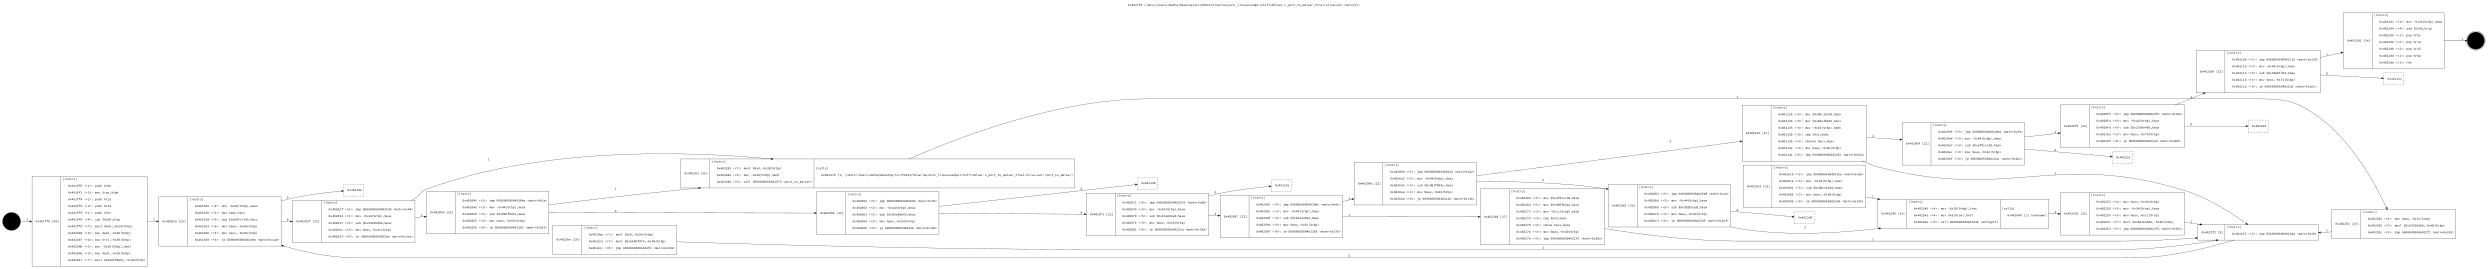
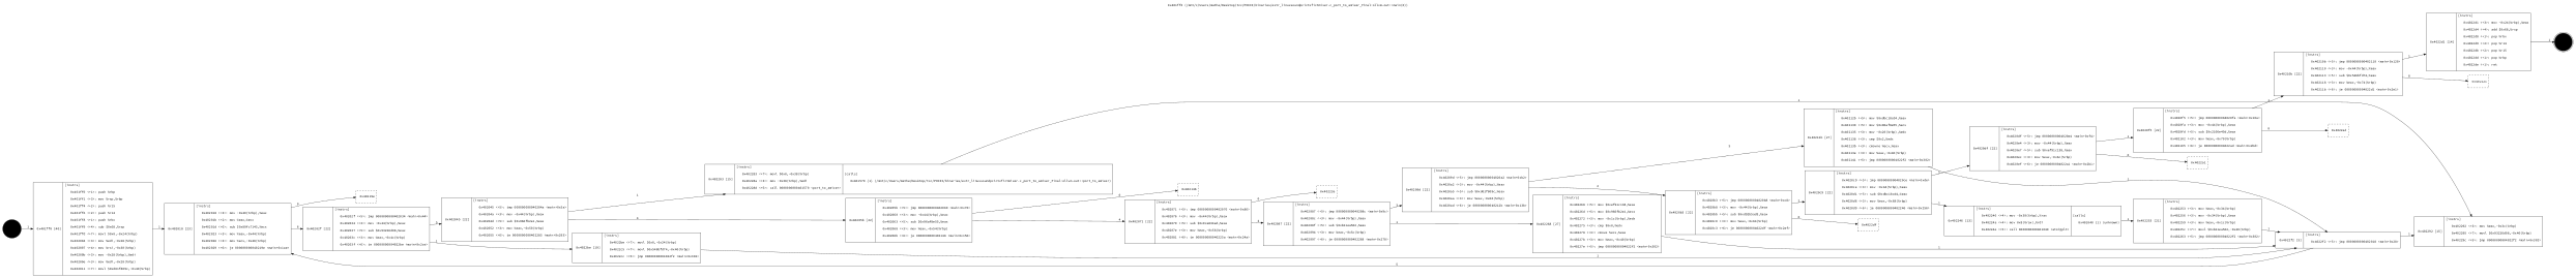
  digraph {
    fontname="Source Code Pro"
    label="0x401ff0 (/mnt/c/Users/mathe/Desktop/tcc/POCII/binaries/extr_linuxsoundpcictxfictmixer.c_port_to_amixer_Final-ollvm.out::main(0))"
    labelloc=t
    rankdir=LR
    node [fontname="Source Code Pro" shape=record]
    edge [fontname="Source Code Pro"]
    Entry [fillcolor=black height=0.3 shape=circle style=filled width=0.3]
    n2 [label="{\n     0x401ff0 [40]\l\n     | [instrs]\l\n     &nbsp;&nbsp;0x401ff0 \<+1\>: push %rbp\l\n     &nbsp;&nbsp;0x401ff1 \<+3\>: mov %rsp,%rbp\l\n     &nbsp;&nbsp;0x401ff4 \<+2\>: push %r15\l\n     &nbsp;&nbsp;0x401ff6 \<+2\>: push %r14\l\n     &nbsp;&nbsp;0x401ff8 \<+1\>: push %rbx\l\n     &nbsp;&nbsp;0x401ff9 \<+4\>: sub $0x68,%rsp\l\n     &nbsp;&nbsp;0x401ffd \<+7\>: movl $0x0,-0x24(%rbp)\l\n     &nbsp;&nbsp;0x402004 \<+3\>: mov %edi,-0x28(%rbp)\l\n     &nbsp;&nbsp;0x402007 \<+4\>: mov %rsi,-0x30(%rbp)\l\n     &nbsp;&nbsp;0x40200b \<+3\>: mov -0x28(%rbp),%edi\l\n     &nbsp;&nbsp;0x40200e \<+3\>: mov %edi,-0x20(%rbp)\l\n     &nbsp;&nbsp;0x402011 \<+7\>: movl $0xd61f809c,-0x40(%rbp)\l\n  }"]
    n3 [label="{\n     0x402018 [23]\l\n     | [instrs]\l\n     &nbsp;&nbsp;0x402018 \<+3\>: mov -0x40(%rbp),%eax\l\n     &nbsp;&nbsp;0x40201b \<+2\>: mov %eax,%ecx\l\n     &nbsp;&nbsp;0x40201d \<+6\>: sub $0x89fc7143,%ecx\l\n     &nbsp;&nbsp;0x402023 \<+3\>: mov %eax,-0x44(%rbp)\l\n     &nbsp;&nbsp;0x402026 \<+3\>: mov %ecx,-0x48(%rbp)\l\n     &nbsp;&nbsp;0x402029 \<+6\>: je 000000000040219e \<main+0x1ae\>\l\n  }"]
    n4 [label="{\n     0x40219e\l\n  }" style=dashed]
    n5 [label="{\n     0x40202f [22]\l\n     | [instrs]\l\n     &nbsp;&nbsp;0x40202f \<+5\>: jmp 0000000000402034 \<main+0x44\>\l\n     &nbsp;&nbsp;0x402034 \<+3\>: mov -0x44(%rbp),%eax\l\n     &nbsp;&nbsp;0x402037 \<+5\>: sub $0x93226d08,%eax\l\n     &nbsp;&nbsp;0x40203c \<+3\>: mov %eax,-0x4c(%rbp)\l\n     &nbsp;&nbsp;0x40203f \<+6\>: je 00000000004022be \<main+0x2ce\>\l\n  }"]
    n6 [label="{\n     0x4022be [19]\l\n     | [instrs]\l\n     &nbsp;&nbsp;0x4022be \<+7\>: movl $0x0,-0x24(%rbp)\l\n     &nbsp;&nbsp;0x4022c5 \<+7\>: movl $0x546bfd74,-0x40(%rbp)\l\n     &nbsp;&nbsp;0x4022cc \<+5\>: jmp 00000000004022f2 \<main+0x302\>\l\n  }"]
    n7 [label="{\n     0x402045 [22]\l\n     | [instrs]\l\n     &nbsp;&nbsp;0x402045 \<+5\>: jmp 000000000040204a \<main+0x5a\>\l\n     &nbsp;&nbsp;0x40204a \<+3\>: mov -0x44(%rbp),%eax\l\n     &nbsp;&nbsp;0x40204d \<+5\>: sub $0x966fb2e1,%eax\l\n     &nbsp;&nbsp;0x402052 \<+3\>: mov %eax,-0x50(%rbp)\l\n     &nbsp;&nbsp;0x402055 \<+6\>: je 0000000000402283 \<main+0x293\>\l\n  }"]
    n8 [label="{\n     0x4022f2 [5]\l\n     | [instrs]\l\n     &nbsp;&nbsp;0x4022f2 \<+5\>: jmp 0000000000402018 \<main+0x28\>\l\n  }"]
    n9 [label="{\n     0x402283 [15]\l\n     | [instrs]\l\n     &nbsp;&nbsp;0x402283 \<+7\>: movl $0x0,-0x38(%rbp)\l\n     &nbsp;&nbsp;0x40228a \<+3\>: mov -0x38(%rbp),%edi\l\n     &nbsp;&nbsp;0x40228d \<+5\>: call 0000000000401570 \<port_to_amixer\>\l\n     | [calls]\l\n     &nbsp;&nbsp;0x401570 \{1\} (/mnt/c/Users/mathe/Desktop/tcc/POCII/binaries/extr_linuxsoundpcictxfictmixer.c_port_to_amixer_Final-ollvm.out::port_to_amixer)\l\n  }"]
    n10 [label="{\n     0x40205b [22]\l\n     | [instrs]\l\n     &nbsp;&nbsp;0x40205b \<+5\>: jmp 0000000000402060 \<main+0x70\>\l\n     &nbsp;&nbsp;0x402060 \<+3\>: mov -0x44(%rbp),%eax\l\n     &nbsp;&nbsp;0x402063 \<+5\>: sub $0x96af8e55,%eax\l\n     &nbsp;&nbsp;0x402068 \<+3\>: mov %eax,-0x54(%rbp)\l\n     &nbsp;&nbsp;0x40206b \<+6\>: je 0000000000402146 \<main+0x156\>\l\n  }"]
    Exit [fillcolor=black height=0.3 peripheries=2 shape=circle style=filled width=0.3]
    n12 [label="{\n     0x402292 [15]\l\n     | [instrs]\l\n     &nbsp;&nbsp;0x402292 \<+3\>: mov %eax,-0x3c(%rbp)\l\n     &nbsp;&nbsp;0x402295 \<+7\>: movl $0x93226d08,-0x40(%rbp)\l\n     &nbsp;&nbsp;0x40229c \<+5\>: jmp 00000000004022f2 \<main+0x302\>\l\n  }"]
    n13 [label="{\n     0x402146\l\n  }" style=dashed]
    n14 [label="{\n     0x402071 [22]\l\n     | [instrs]\l\n     &nbsp;&nbsp;0x402071 \<+5\>: jmp 0000000000402076 \<main+0x86\>\l\n     &nbsp;&nbsp;0x402076 \<+3\>: mov -0x44(%rbp),%eax\l\n     &nbsp;&nbsp;0x402079 \<+5\>: sub $0x9ca834ed,%eax\l\n     &nbsp;&nbsp;0x40207e \<+3\>: mov %eax,-0x58(%rbp)\l\n     &nbsp;&nbsp;0x402081 \<+6\>: je 000000000040223a \<main+0x24a\>\l\n  }"]
    n15 [label="{\n     0x402121\l\n  }" style=dashed]
    n16 [label="{\n     0x40223a\l\n  }" style=dashed]
    n17 [label="{\n     0x402087 [22]\l\n     | [instrs]\l\n     &nbsp;&nbsp;0x402087 \<+5\>: jmp 000000000040208c \<main+0x9c\>\l\n     &nbsp;&nbsp;0x40208c \<+3\>: mov -0x44(%rbp),%eax\l\n     &nbsp;&nbsp;0x40208f \<+5\>: sub $0xb21ea502,%eax\l\n     &nbsp;&nbsp;0x402094 \<+3\>: mov %eax,-0x5c(%rbp)\l\n     &nbsp;&nbsp;0x402097 \<+6\>: je 0000000000402268 \<main+0x278\>\l\n  }"]
    n18 [label="{\n     0x4022d1 [14]\l\n     | [instrs]\l\n     &nbsp;&nbsp;0x4022d1 \<+3\>: mov -0x24(%rbp),%eax\l\n     &nbsp;&nbsp;0x4022d4 \<+4\>: add $0x68,%rsp\l\n     &nbsp;&nbsp;0x4022d8 \<+1\>: pop %rbx\l\n     &nbsp;&nbsp;0x4022d9 \<+2\>: pop %r14\l\n     &nbsp;&nbsp;0x4022db \<+2\>: pop %r15\l\n     &nbsp;&nbsp;0x4022dd \<+1\>: pop %rbp\l\n     &nbsp;&nbsp;0x4022de \<+1\>: ret\l\n  }"]
    n19 [label="{\n     0x402268 [27]\l\n     | [instrs]\l\n     &nbsp;&nbsp;0x402268 \<+5\>: mov $0xef91c138,%eax\l\n     &nbsp;&nbsp;0x40226d \<+5\>: mov $0x966fb2e1,%ecx\l\n     &nbsp;&nbsp;0x402272 \<+3\>: mov -0x1c(%rbp),%edx\l\n     &nbsp;&nbsp;0x402275 \<+3\>: cmp $0x0,%edx\l\n     &nbsp;&nbsp;0x402278 \<+3\>: cmove %ecx,%eax\l\n     &nbsp;&nbsp;0x40227b \<+3\>: mov %eax,-0x40(%rbp)\l\n     &nbsp;&nbsp;0x40227e \<+5\>: jmp 00000000004022f2 \<main+0x302\>\l\n  }"]
    n20 [label="{\n     0x40209d [22]\l\n     | [instrs]\l\n     &nbsp;&nbsp;0x40209d \<+5\>: jmp 00000000004020a2 \<main+0xb2\>\l\n     &nbsp;&nbsp;0x4020a2 \<+3\>: mov -0x44(%rbp),%eax\l\n     &nbsp;&nbsp;0x4020a5 \<+5\>: sub $0xd61f809c,%eax\l\n     &nbsp;&nbsp;0x4020aa \<+3\>: mov %eax,-0x60(%rbp)\l\n     &nbsp;&nbsp;0x4020ad \<+6\>: je 000000000040212b \<main+0x13b\>\l\n  }"]
    n21 [label="{\n     0x40210b [22]\l\n     | [instrs]\l\n     &nbsp;&nbsp;0x40210b \<+5\>: jmp 0000000000402110 \<main+0x120\>\l\n     &nbsp;&nbsp;0x402110 \<+3\>: mov -0x44(%rbp),%eax\l\n     &nbsp;&nbsp;0x402113 \<+5\>: sub $0x546bfd74,%eax\l\n     &nbsp;&nbsp;0x402118 \<+3\>: mov %eax,-0x74(%rbp)\l\n     &nbsp;&nbsp;0x40211b \<+6\>: je 00000000004022d1 \<main+0x2e1\>\l\n  }"]
    n22 [label="{\n     0x40212b [27]\l\n     | [instrs]\l\n     &nbsp;&nbsp;0x40212b \<+5\>: mov $0xdbc18cd4,%eax\l\n     &nbsp;&nbsp;0x402130 \<+5\>: mov $0x96af8e55,%ecx\l\n     &nbsp;&nbsp;0x402135 \<+3\>: mov -0x20(%rbp),%edx\l\n     &nbsp;&nbsp;0x402138 \<+3\>: cmp $0x2,%edx\l\n     &nbsp;&nbsp;0x40213b \<+3\>: cmovne %ecx,%eax\l\n     &nbsp;&nbsp;0x40213e \<+3\>: mov %eax,-0x40(%rbp)\l\n     &nbsp;&nbsp;0x402141 \<+5\>: jmp 00000000004022f2 \<main+0x302\>\l\n  }"]
    n23 [label="{\n     0x4020b3 [22]\l\n     | [instrs]\l\n     &nbsp;&nbsp;0x4020b3 \<+5\>: jmp 00000000004020b8 \<main+0xc8\>\l\n     &nbsp;&nbsp;0x4020b8 \<+3\>: mov -0x44(%rbp),%eax\l\n     &nbsp;&nbsp;0x4020bb \<+5\>: sub $0xd92b5ad3,%eax\l\n     &nbsp;&nbsp;0x4020c0 \<+3\>: mov %eax,-0x64(%rbp)\l\n     &nbsp;&nbsp;0x4020c3 \<+6\>: je 00000000004022df \<main+0x2ef\>\l\n  }"]
    n24 [label="{\n     0x4022ad\l\n  }" style=dashed]
    n25 [label="{\n     0x4022df\l\n  }" style=dashed]
    n26 [label="{\n     0x4020c9 [22]\l\n     | [instrs]\l\n     &nbsp;&nbsp;0x4020c9 \<+5\>: jmp 00000000004020ce \<main+0xde\>\l\n     &nbsp;&nbsp;0x4020ce \<+3\>: mov -0x44(%rbp),%eax\l\n     &nbsp;&nbsp;0x4020d1 \<+5\>: sub $0xdbc18cd4,%eax\l\n     &nbsp;&nbsp;0x4020d6 \<+3\>: mov %eax,-0x68(%rbp)\l\n     &nbsp;&nbsp;0x4020d9 \<+6\>: je 0000000000402246 \<main+0x256\>\l\n  }"]
    n27 [label="{\n     0x4020f5 [22]\l\n     | [instrs]\l\n     &nbsp;&nbsp;0x4020f5 \<+5\>: jmp 00000000004020fa \<main+0x10a\>\l\n     &nbsp;&nbsp;0x4020fa \<+3\>: mov -0x44(%rbp),%eax\l\n     &nbsp;&nbsp;0x4020fd \<+5\>: sub $0x2106e45d,%eax\l\n     &nbsp;&nbsp;0x402102 \<+3\>: mov %eax,-0x70(%rbp)\l\n     &nbsp;&nbsp;0x402105 \<+6\>: je 00000000004022ad \<main+0x2bd\>\l\n  }"]
    n28 [label="{\n     0x402246 [13]\l\n     | [instrs]\l\n     &nbsp;&nbsp;0x402246 \<+4\>: mov -0x30(%rbp),%rax\l\n     &nbsp;&nbsp;0x40224a \<+4\>: mov 0x8(%rax),%rdi\l\n     &nbsp;&nbsp;0x40224e \<+5\>: call 0000000000401040 \<atoi@plt\>\l\n     | [calls]\l\n     &nbsp;&nbsp;0x401040 \{1\} (unknown)\l\n  }"]
    n29 [label="{\n     0x4020df [22]\l\n     | [instrs]\l\n     &nbsp;&nbsp;0x4020df \<+5\>: jmp 00000000004020e4 \<main+0xf4\>\l\n     &nbsp;&nbsp;0x4020e4 \<+3\>: mov -0x44(%rbp),%eax\l\n     &nbsp;&nbsp;0x4020e7 \<+5\>: sub $0xef91c138,%eax\l\n     &nbsp;&nbsp;0x4020ec \<+3\>: mov %eax,-0x6c(%rbp)\l\n     &nbsp;&nbsp;0x4020ef \<+6\>: je 00000000004022a1 \<main+0x2b1\>\l\n  }"]
    n30 [label="{\n     0x4022a1\l\n  }" style=dashed]
    n31 [label="{\n     0x402253 [21]\l\n     | [instrs]\l\n     &nbsp;&nbsp;0x402253 \<+3\>: mov %eax,-0x34(%rbp)\l\n     &nbsp;&nbsp;0x402256 \<+3\>: mov -0x34(%rbp),%eax\l\n     &nbsp;&nbsp;0x402259 \<+3\>: mov %eax,-0x1c(%rbp)\l\n     &nbsp;&nbsp;0x40225c \<+7\>: movl $0xb21ea502,-0x40(%rbp)\l\n     &nbsp;&nbsp;0x402263 \<+5\>: jmp 00000000004022f2 \<main+0x302\>\l\n  }"]
    Entry -> n2 [label=" 1"]
    n2 -> n3 [label=" 1"]
    n3 -> n4 [label=" 0"]
    n3 -> n5 [label=" 6"]
-   n5 -> n9 [label=" 1"]
+   n5 -> n6 [label=" 1"]
    n5 -> n7 [label=" 5"]
    n6 -> n8 [label=" 1"]
    n7 -> n9 [label=" 1"]
    n7 -> n10 [label=" 4"]
    n8 -> n3 [label=" 5"]
    n9 -> n12 [label=" 1"]
    n10 -> n13 [label=" 0"]
    n10 -> n14 [label=" 4"]
-   n12 -> n8 [label=" 1"]
+   n8 -> n12 [label=" 1"]
    n14 -> n16 [label=" 0"]
    n14 -> n17 [label=" 4"]
    n17 -> n19 [label=" 1"]
    n17 -> n20 [label=" 3"]
    n18 -> Exit [label=" 1"]
    n19 -> n8 [label=" 1"]
    n20 -> n22 [label=" 5"]
    n20 -> n23 [label=" 2"]
    n21 -> n15 [label=" 0"]
    n21 -> n18 [label=" 1"]
    n22 -> n8 [label=" 1"]
    n23 -> n25 [label=" 0"]
-   n23 -> n28 [label=" 2"]
+   n23 -> n26 [label=" 2"]
    n26 -> n28 [label=" 1"]
-   n22 -> n29 [label=" 1"]
+   n26 -> n29 [label=" 1"]
    n27 -> n21 [label=" 1"]
    n27 -> n24 [label=" 0"]
    n28 -> n31 [label=" 1"]
    n29 -> n27 [label=" 1"]
    n29 -> n30 [label=" 0"]
    n31 -> n8 [label=" 1"]
  }
